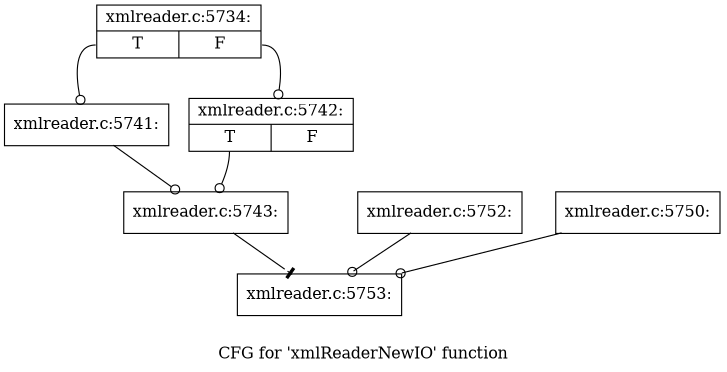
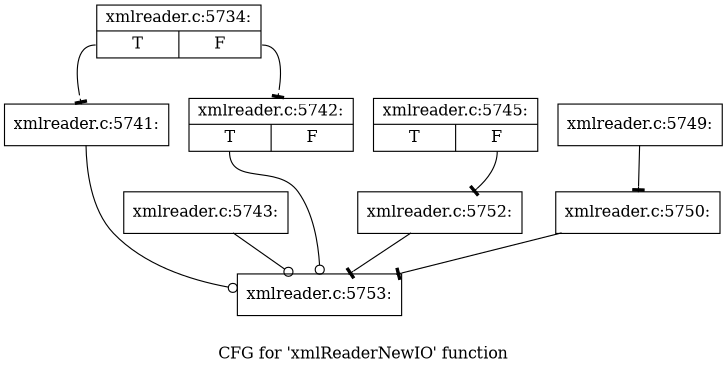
  digraph {
    label="CFG for 'xmlReaderNewIO' function"
    node [shape=record]
    edge [arrowhead=odot]
    n1 [label="{xmlreader.c:5734:|{<s0>T|<s1>F}}"]
    n2 [label="{xmlreader.c:5741:}"]
    n3 [label="{xmlreader.c:5742:|{<s0>T|<s1>F}}"]
    n4 [label="{xmlreader.c:5753:}"]
    n5 [label="{xmlreader.c:5743:}"]
+   n6 [label="{xmlreader.c:5745:|{<s0>T|<s1>F}}"]
    n7 [label="{xmlreader.c:5752:}"]
+   n8 [label="{xmlreader.c:5749:}"]
    n9 [label="{xmlreader.c:5750:}"]
-   n1 -> n2 [tailport=s0]
-   n1 -> n3 [tailport=s1]
-   n2 -> n5
-   n3 -> n5 [tailport=s0]
-   n5 -> n4 [arrowhead=tee]
-   n7 -> n4
-   n9 -> n4
+   n1 -> n2 [arrowhead=tee tailport=s0]
+   n1 -> n3 [arrowhead=tee tailport=s1]
+   n2 -> n4
+   n3 -> n4 [tailport=s0]
+   n5 -> n4
+   n6 -> n7 [arrowhead=tee tailport=s1]
+   n7 -> n4 [arrowhead=tee]
+   n8 -> n9 [arrowhead=tee]
+   n9 -> n4 [arrowhead=tee]
  }
